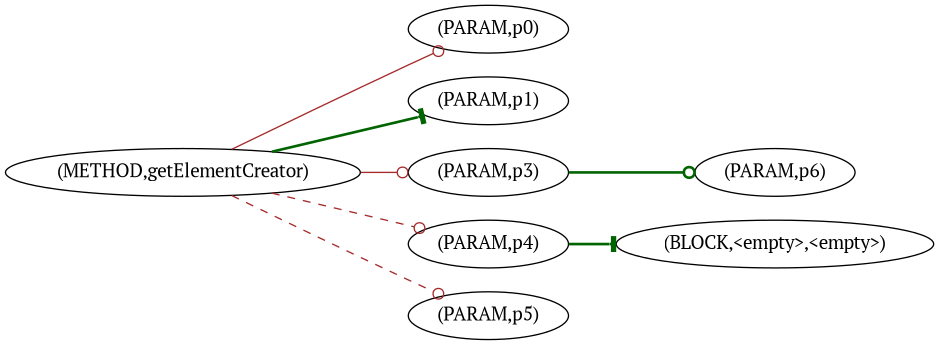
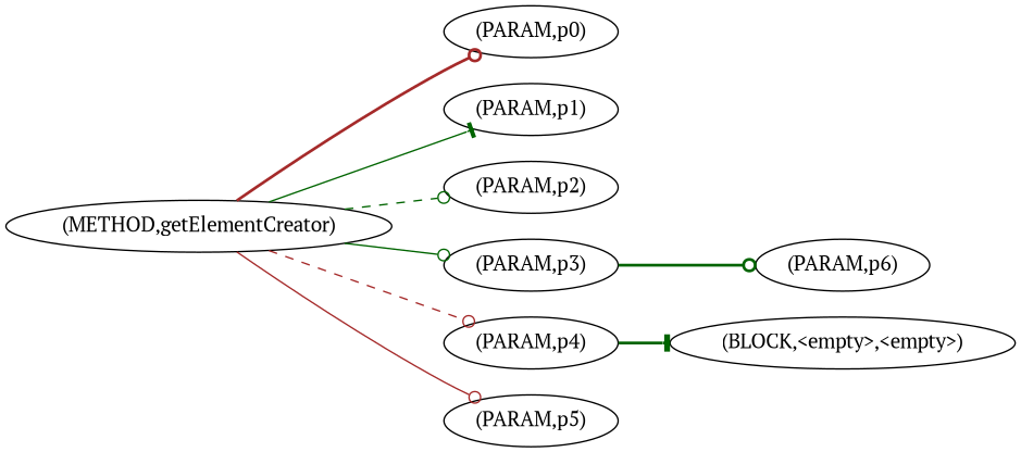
  digraph {
    fontname="PT Serif"
    rankdir=LR
    node [fontname="PT Serif"]
    edge [arrowhead=odot color=darkgreen fontname="PT Serif" style=bold]
    n1 [label=<(METHOD,getElementCreator)>]
    n2 [label=<(PARAM,p0)>]
    n3 [label=<(PARAM,p1)>]
+   n4 [label=<(PARAM,p2)>]
    n5 [label=<(PARAM,p3)>]
    n6 [label=<(PARAM,p4)>]
    n7 [label=<(PARAM,p5)>]
    n8 [label=<(PARAM,p6)>]
    n9 [label=<(BLOCK,&lt;empty&gt;,&lt;empty&gt;)>]
-   n1 -> n2 [color=brown style=solid]
-   n1 -> n3 [arrowhead=tee]
-   n1 -> n5 [color=brown style=solid]
+   n1 -> n2 [color=brown]
+   n1 -> n3 [arrowhead=tee style=solid]
+   n1 -> n4 [style=dashed]
+   n1 -> n5 [style=solid]
    n1 -> n6 [color=brown style=dashed]
-   n1 -> n7 [color=brown style=dashed]
+   n1 -> n7 [color=brown style=solid]
    n5 -> n8
    n6 -> n9 [arrowhead=tee]
  }
